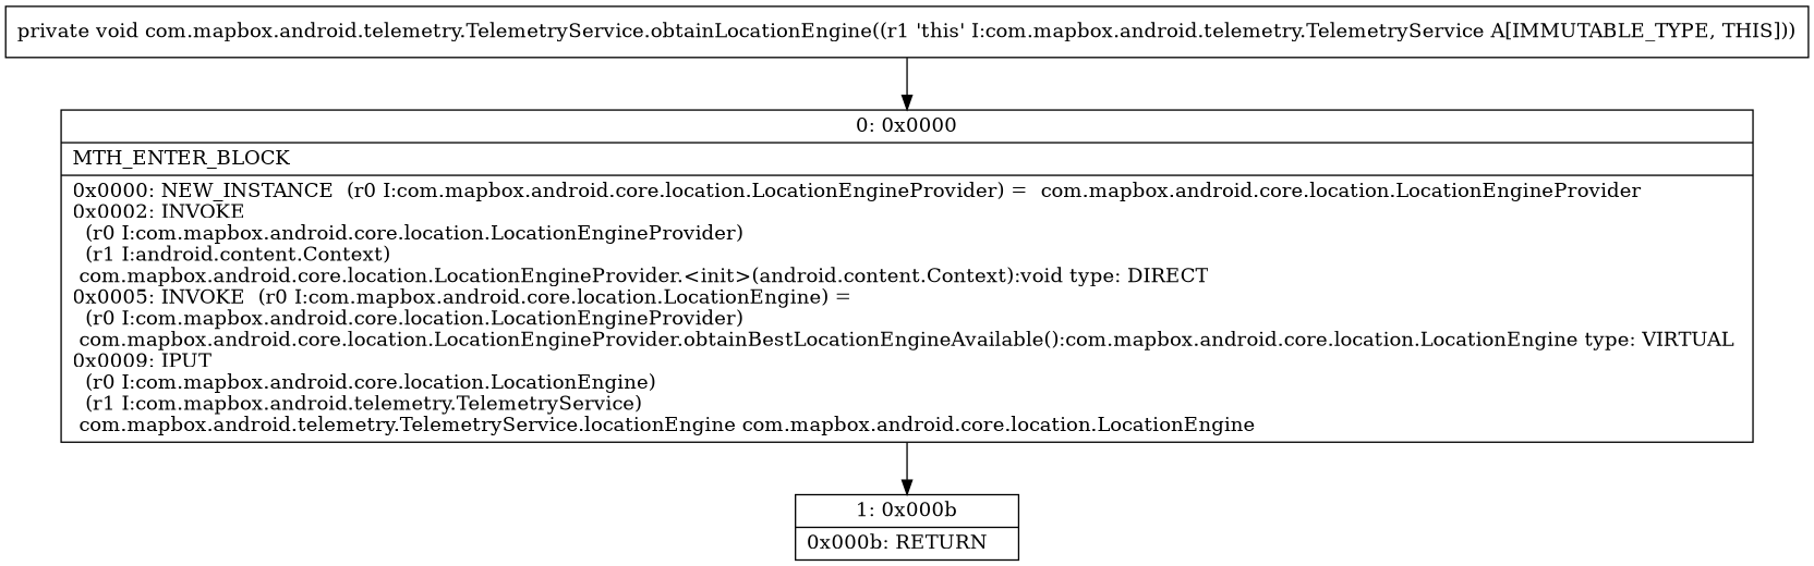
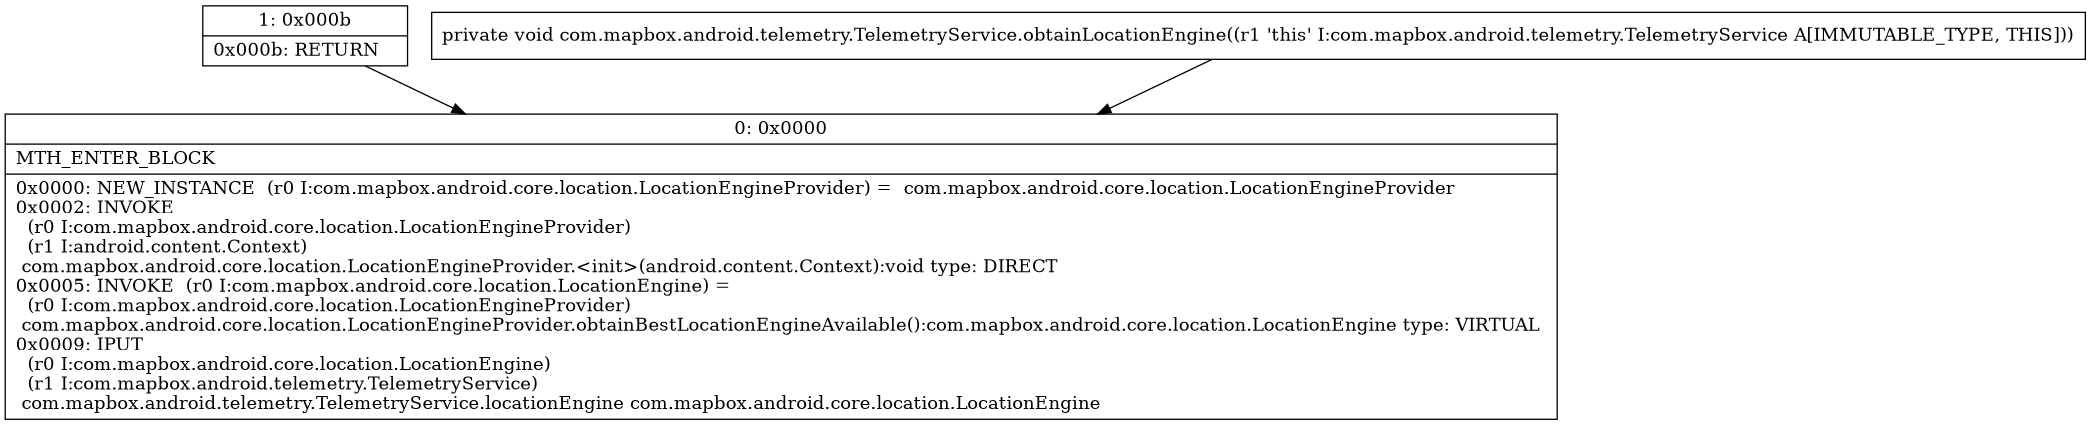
  digraph {
    node [shape=record]
    n1 [label="{0\:\ 0x0000|MTH_ENTER_BLOCK\l|0x0000: NEW_INSTANCE  (r0 I:com.mapbox.android.core.location.LocationEngineProvider) =  com.mapbox.android.core.location.LocationEngineProvider \l0x0002: INVOKE  \l  (r0 I:com.mapbox.android.core.location.LocationEngineProvider)\l  (r1 I:android.content.Context)\l com.mapbox.android.core.location.LocationEngineProvider.\<init\>(android.content.Context):void type: DIRECT \l0x0005: INVOKE  (r0 I:com.mapbox.android.core.location.LocationEngine) = \l  (r0 I:com.mapbox.android.core.location.LocationEngineProvider)\l com.mapbox.android.core.location.LocationEngineProvider.obtainBestLocationEngineAvailable():com.mapbox.android.core.location.LocationEngine type: VIRTUAL \l0x0009: IPUT  \l  (r0 I:com.mapbox.android.core.location.LocationEngine)\l  (r1 I:com.mapbox.android.telemetry.TelemetryService)\l com.mapbox.android.telemetry.TelemetryService.locationEngine com.mapbox.android.core.location.LocationEngine \l}"]
    n2 [label="{1\:\ 0x000b|0x000b: RETURN   \l}"]
    n3 [label="{private void com.mapbox.android.telemetry.TelemetryService.obtainLocationEngine((r1 'this' I:com.mapbox.android.telemetry.TelemetryService A[IMMUTABLE_TYPE, THIS])) }"]
-   n1 -> n2
+   n2 -> n1
    n3 -> n1
  }
